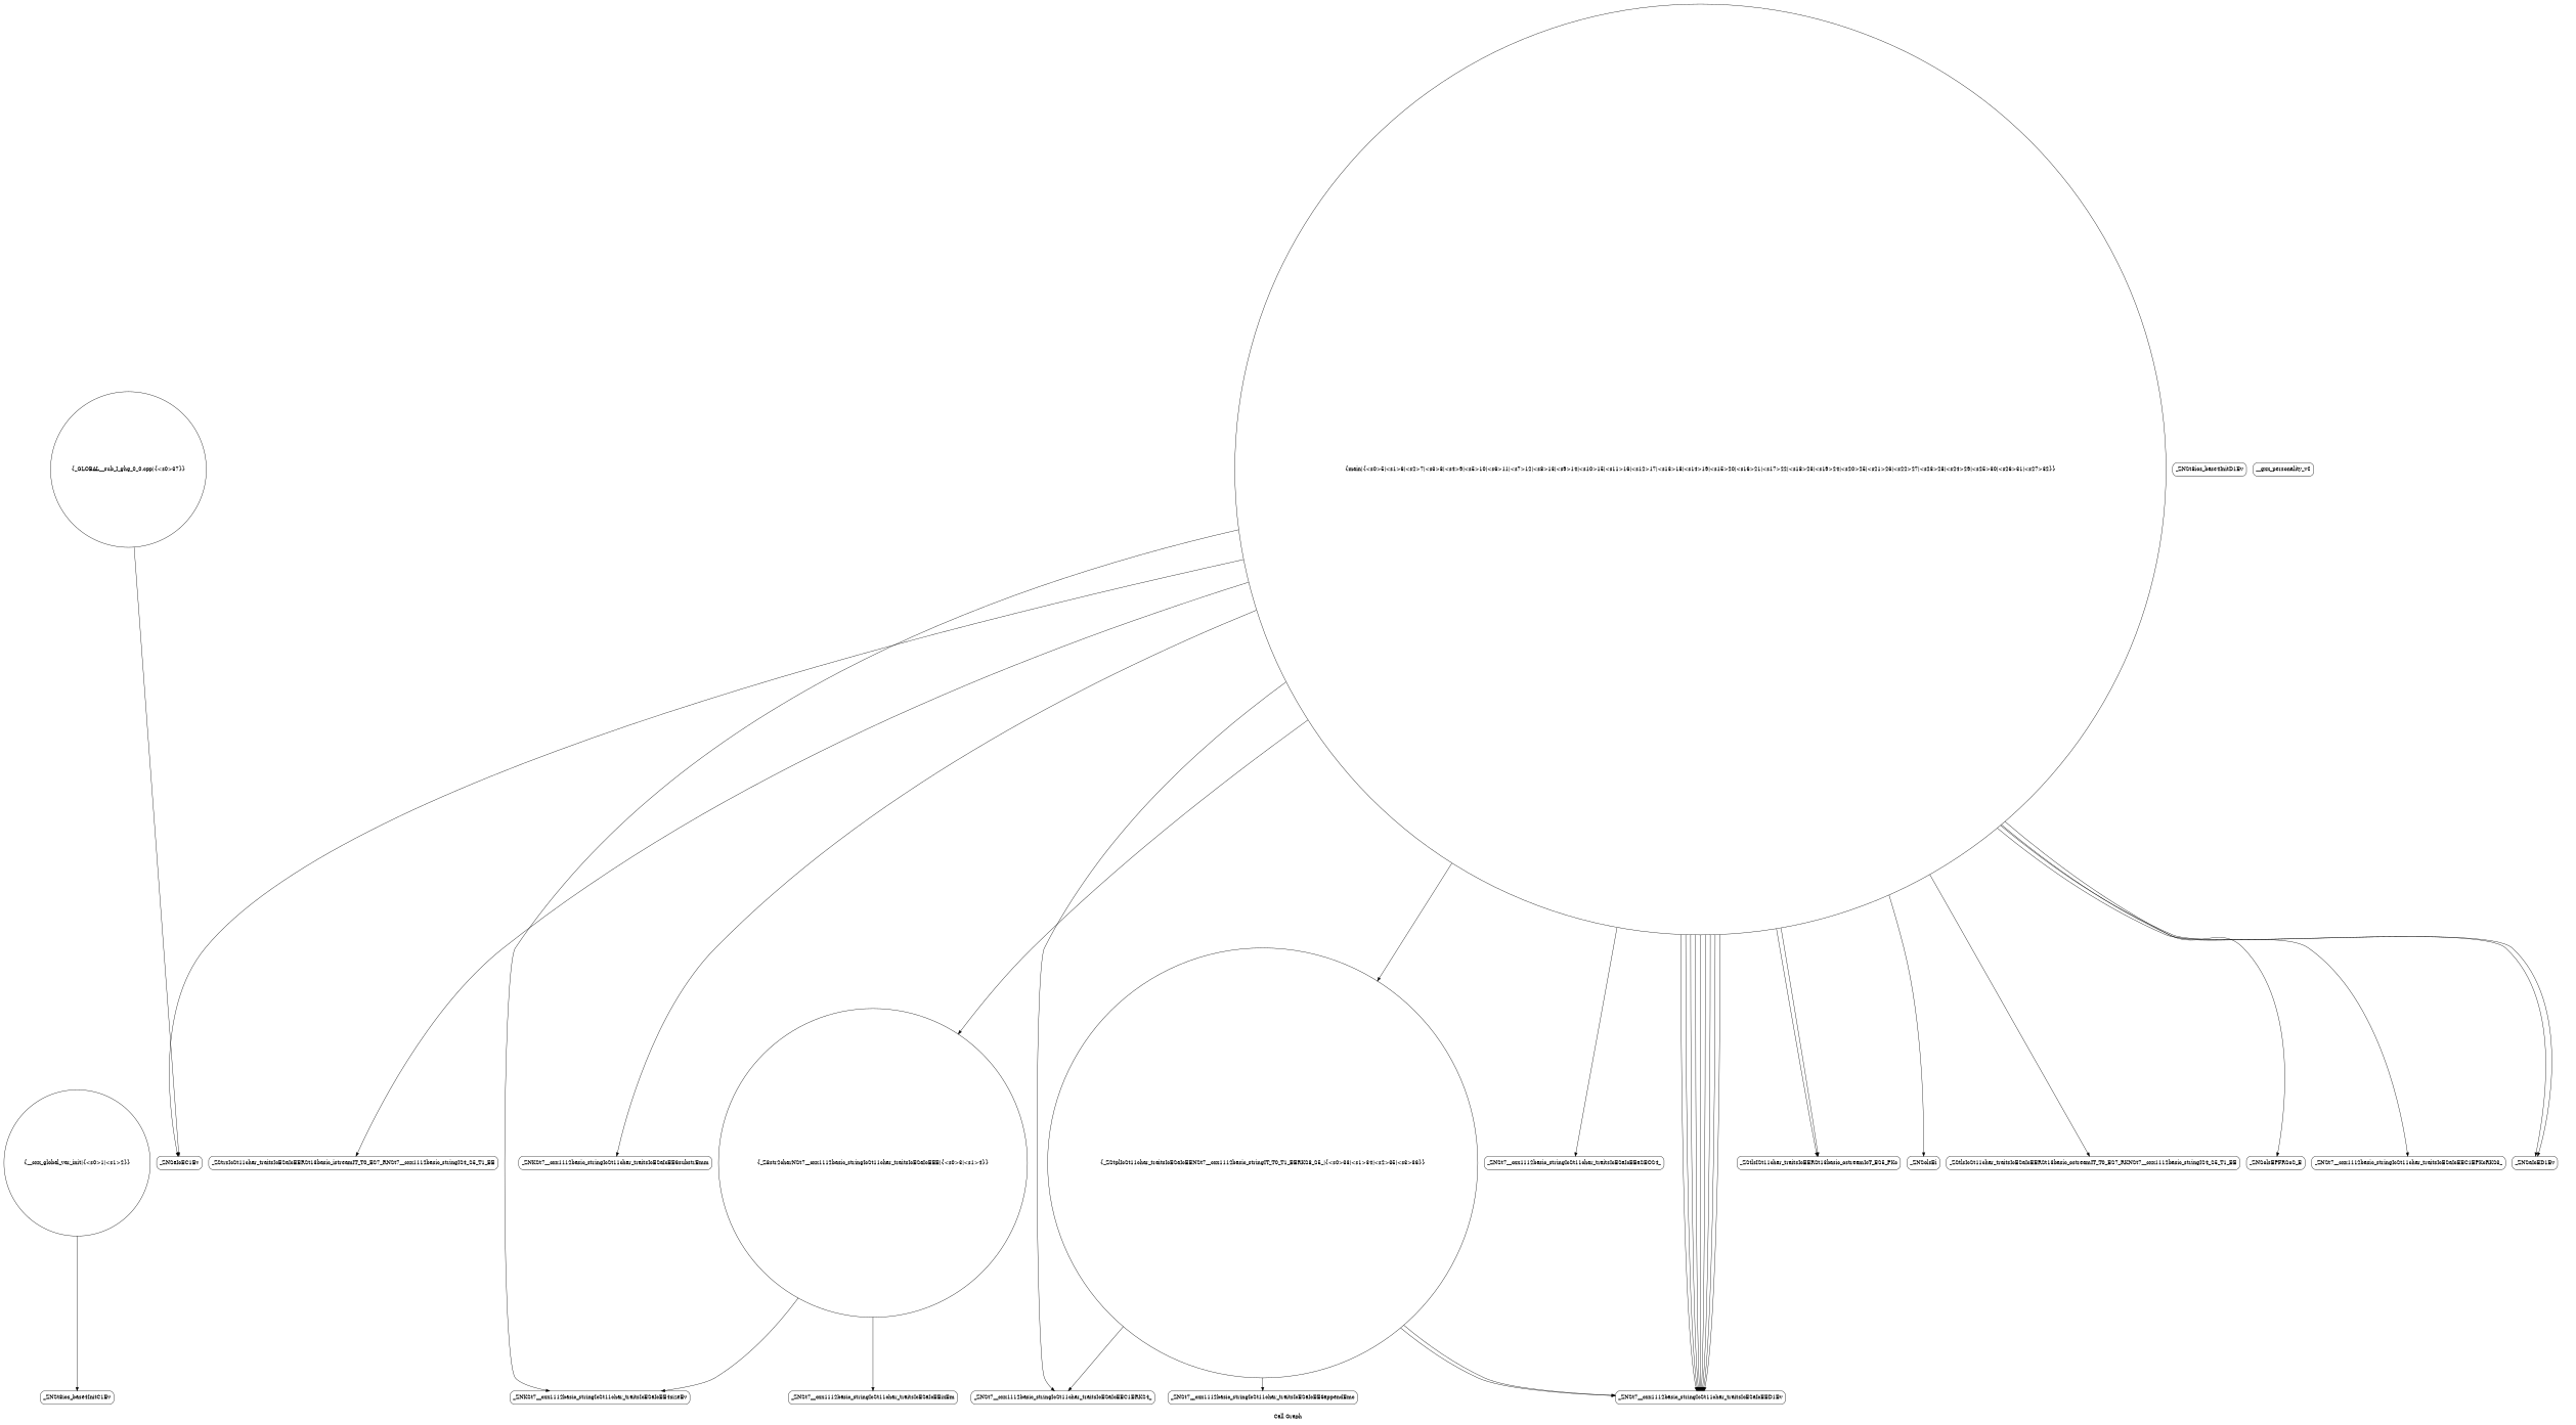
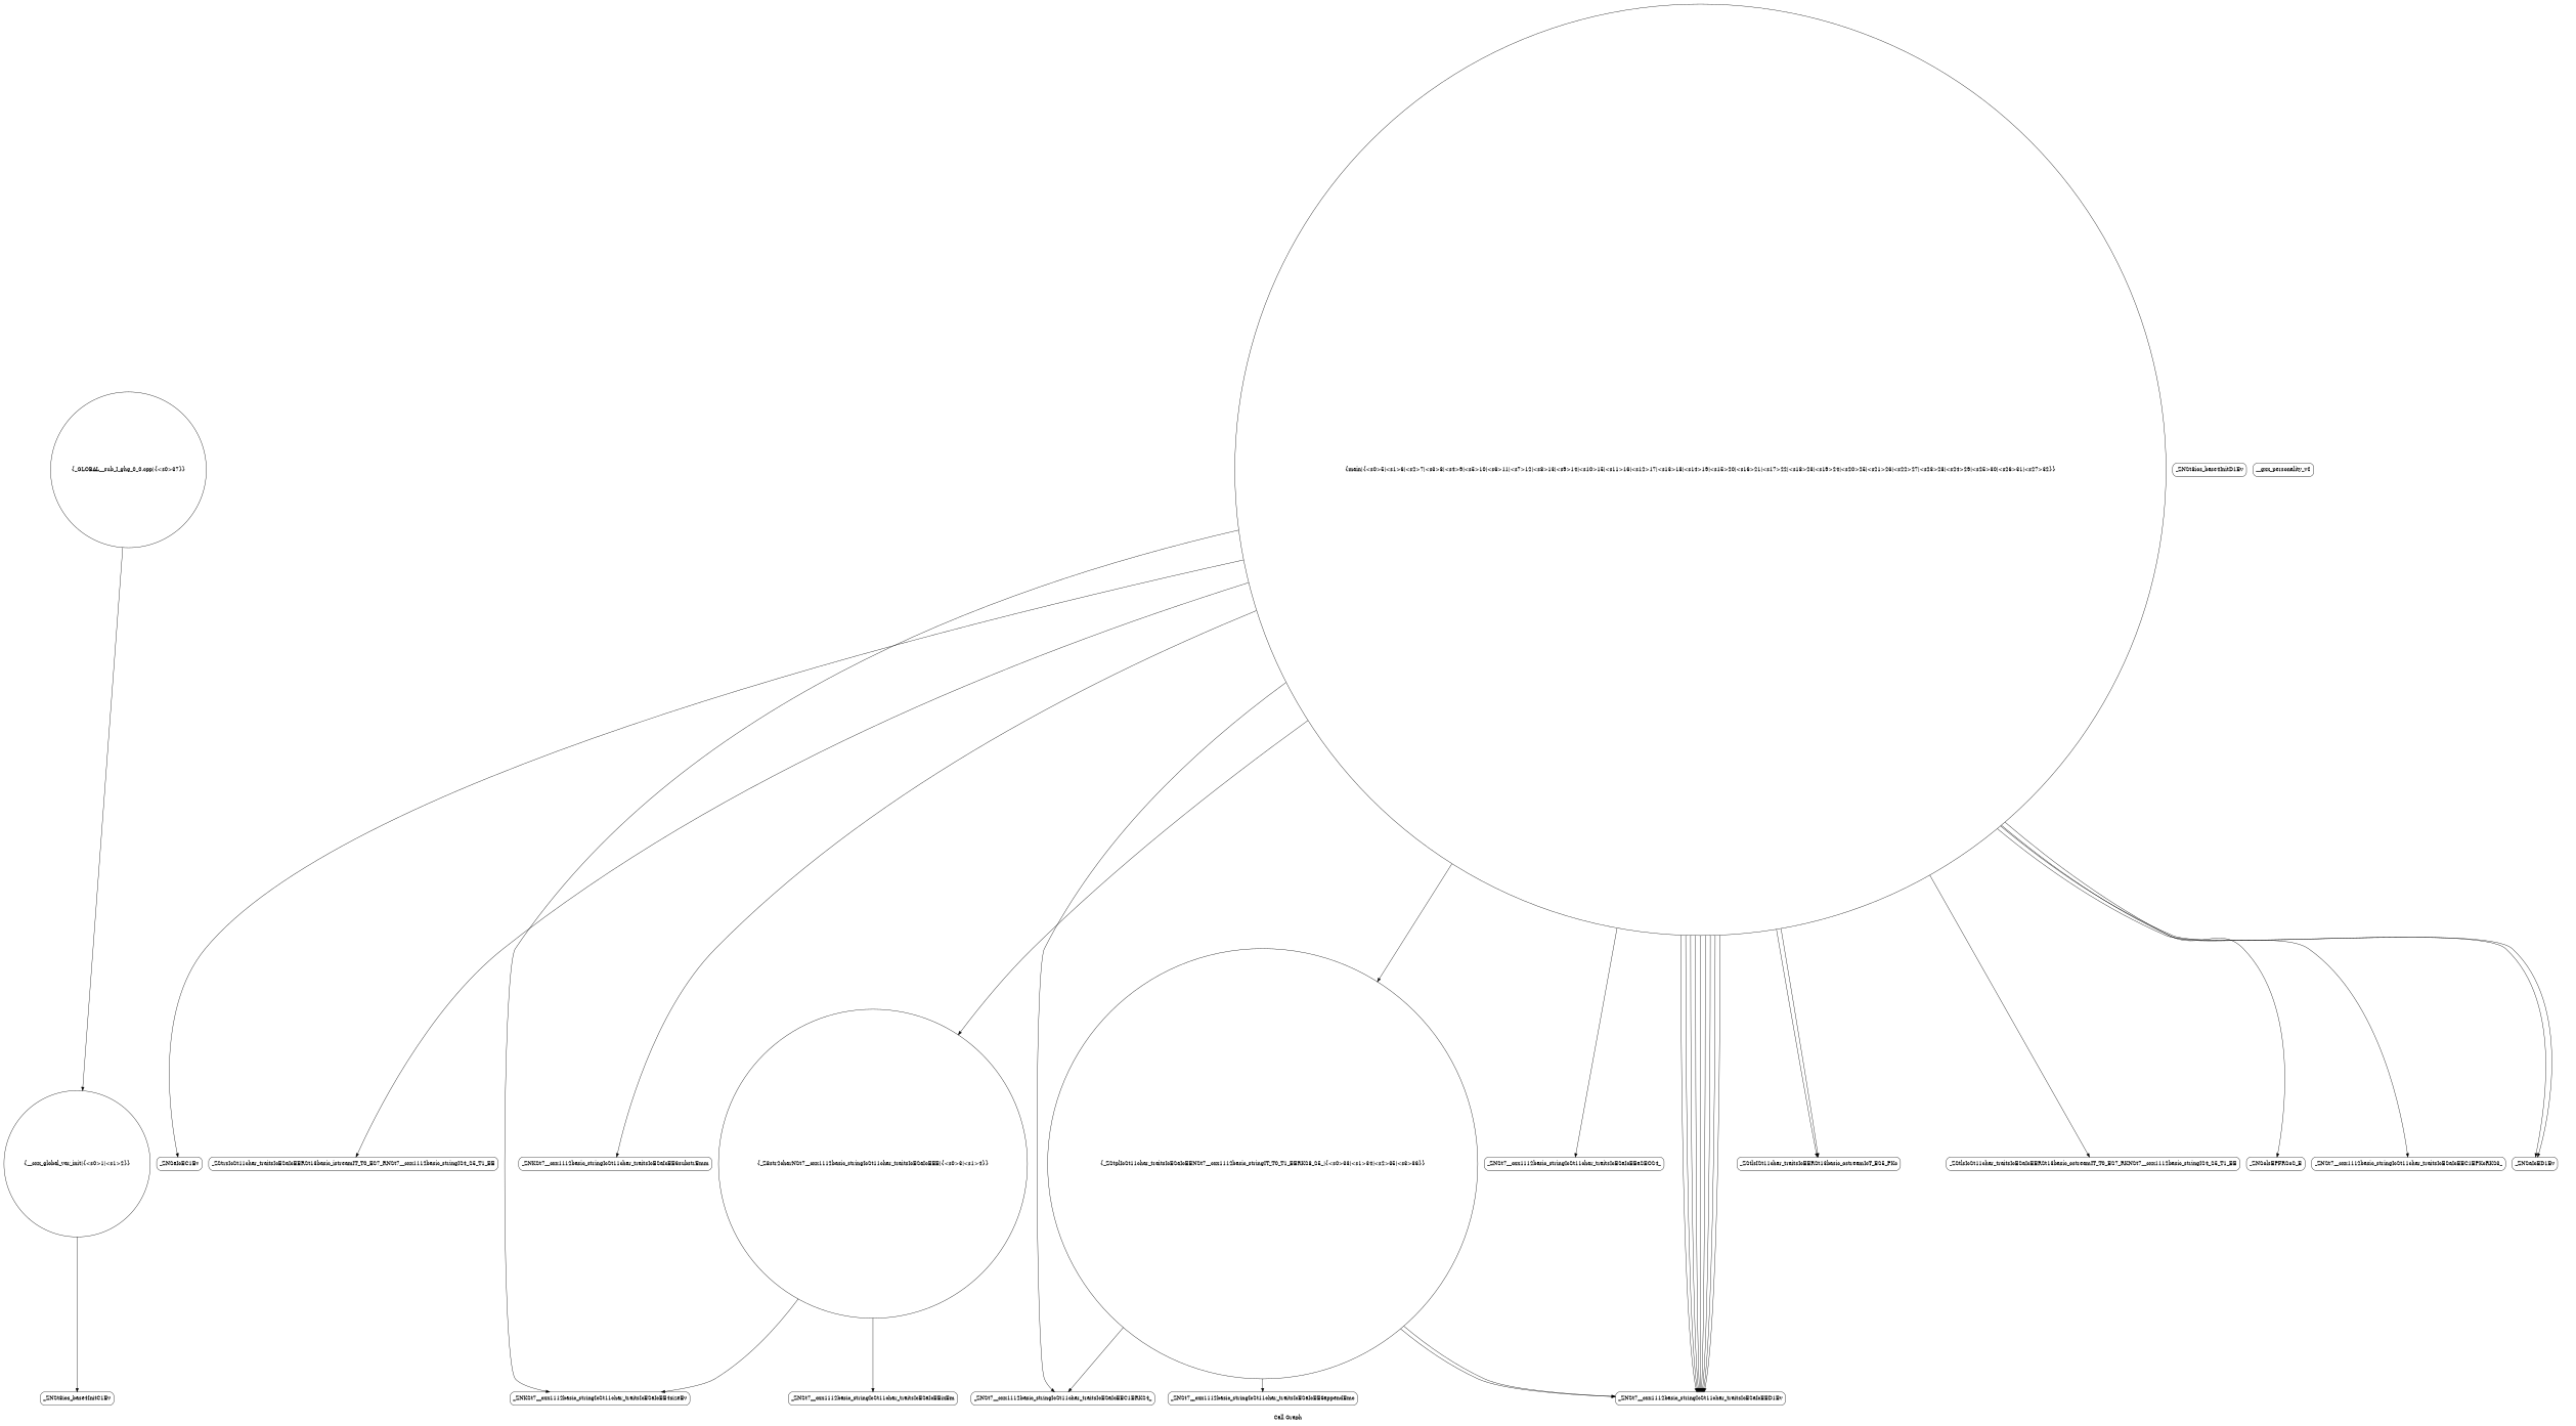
  digraph {
    label="Call Graph"
    node [shape=Mrecord]
    edge [color=black tailport=s0]
    n1 [label="{__cxx_global_var_init|{<s0>1|<s1>2}}" shape=circle]
    n2 [label="{_ZNSt8ios_base4InitC1Ev}"]
    n3 [label="{_GLOBAL__sub_I_ghg_0_0.cpp|{<s0>37}}" shape=circle]
    n4 [label="{main|{<s0>5|<s1>6|<s2>7|<s3>8|<s4>9|<s5>10|<s6>11|<s7>12|<s8>13|<s9>14|<s10>15|<s11>16|<s12>17|<s13>18|<s14>19|<s15>20|<s16>21|<s17>22|<s18>23|<s19>24|<s20>25|<s21>26|<s22>27|<s23>28|<s24>29|<s25>30|<s26>31|<s27>32}}" shape=circle]
    n5 [label="{_ZNSaIcEC1Ev}"]
    n6 [label="{_ZNSt7__cxx1112basic_stringIcSt11char_traitsIcESaIcEEC1EPKcRKS3_}"]
    n7 [label="{_ZNSaIcED1Ev}"]
    n8 [label="{_ZStrsIcSt11char_traitsIcESaIcEERSt13basic_istreamIT_T0_ES7_RNSt7__cxx1112basic_stringIS4_S5_T1_EE}"]
    n9 [label="{_ZNKSt7__cxx1112basic_stringIcSt11char_traitsIcESaIcEE4sizeEv}"]
    n10 [label="{_ZNKSt7__cxx1112basic_stringIcSt11char_traitsIcESaIcEE6substrEmm}"]
    n11 [label="{_ZNSt7__cxx1112basic_stringIcSt11char_traitsIcESaIcEEC1ERKS4_}"]
    n12 [label="{_Z8str2charNSt7__cxx1112basic_stringIcSt11char_traitsIcESaIcEEE|{<s0>3|<s1>4}}" shape=circle]
    n13 [label="{_ZStplIcSt11char_traitsIcESaIcEENSt7__cxx1112basic_stringIT_T0_T1_EERKS8_S5_|{<s0>33|<s1>34|<s2>35|<s3>36}}" shape=circle]
    n14 [label="{_ZNSt7__cxx1112basic_stringIcSt11char_traitsIcESaIcEEaSEOS4_}"]
    n15 [label="{_ZNSt7__cxx1112basic_stringIcSt11char_traitsIcESaIcEED1Ev}"]
    n16 [label="{_ZStlsISt11char_traitsIcEERSt13basic_ostreamIcT_ES5_PKc}"]
-   n17 [label="{_ZNSolsEi}"]
    n18 [label="{_ZStlsIcSt11char_traitsIcESaIcEERSt13basic_ostreamIT_T0_ES7_RKNSt7__cxx1112basic_stringIS4_S5_T1_EE}"]
    n19 [label="{_ZNSolsEPFRSoS_E}"]
    n20 [label="{_ZNSt7__cxx1112basic_stringIcSt11char_traitsIcESaIcEEixEm}"]
    n21 [label="{_ZNSt7__cxx1112basic_stringIcSt11char_traitsIcESaIcEE6appendEmc}"]
    n22 [label="{_ZNSt8ios_base4InitD1Ev}"]
    n23 [label="{__gxx_personality_v0}"]
    n1 -> n2
-   n3 -> n5
+   n3 -> n1
    n4 -> n5 [tailport=s2]
    n4 -> n6 [tailport=s3]
    n4 -> n7 [tailport=s4]
    n4 -> n7 [tailport=s16]
    n4 -> n8 [tailport=s6]
    n4 -> n9 [tailport=s7]
    n4 -> n10 [tailport=s8]
    n4 -> n11 [tailport=s9]
    n4 -> n12 [tailport=s10]
    n4 -> n13 [tailport=s11]
    n4 -> n14 [tailport=s12]
    n4 -> n15 [tailport=s13]
    n4 -> n15 [tailport=s14]
    n4 -> n15 [tailport=s15]
    n4 -> n15 [tailport=s17]
    n4 -> n15 [tailport=s18]
    n4 -> n15 [tailport=s24]
    n4 -> n15 [tailport=s25]
    n4 -> n15 [tailport=s26]
    n4 -> n15 [tailport=s27]
    n4 -> n16 [tailport=s19]
    n4 -> n16 [tailport=s21]
-   n4 -> n17 [tailport=s20]
    n4 -> n18 [tailport=s22]
    n4 -> n19 [tailport=s23]
    n12 -> n9
    n12 -> n20 [tailport=s1]
    n13 -> n11
    n13 -> n15 [tailport=s2]
    n13 -> n15 [tailport=s3]
    n13 -> n21 [tailport=s1]
  }
